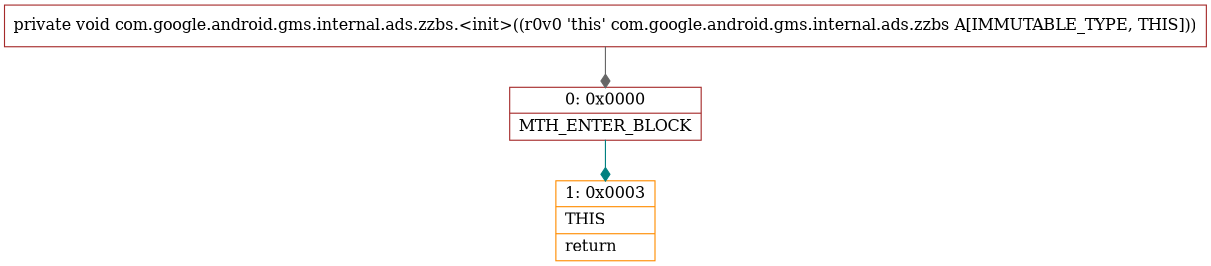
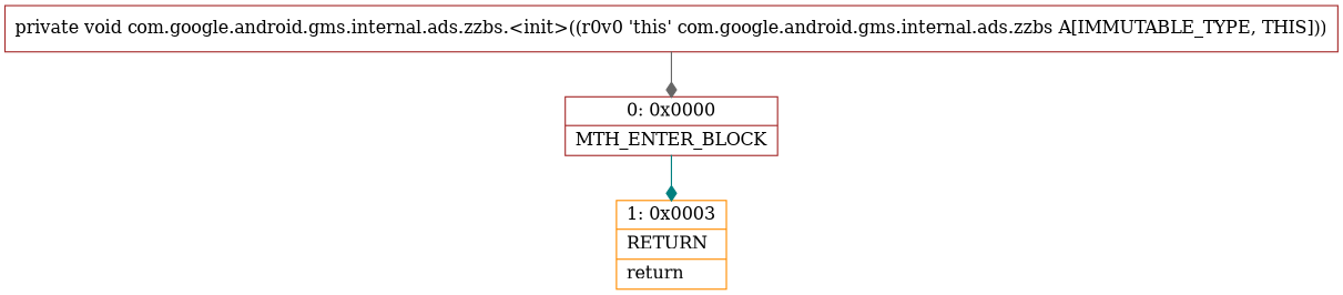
  digraph {
    node [shape=record color=brown]
    edge [arrowhead=diamond]
    n1 [label="{0\:\ 0x0000|MTH_ENTER_BLOCK\l}"]
-   n2 [label="{1\:\ 0x0003|THIS\l|return\l}" color=darkorange]
+   n2 [label="{1\:\ 0x0003|RETURN\l|return\l}" color=darkorange]
    n3 [label="{private void com.google.android.gms.internal.ads.zzbs.\<init\>((r0v0 'this' com.google.android.gms.internal.ads.zzbs A[IMMUTABLE_TYPE, THIS])) }"]
    n1 -> n2 [color=teal]
    n3 -> n1 [color=gray40]
  }
